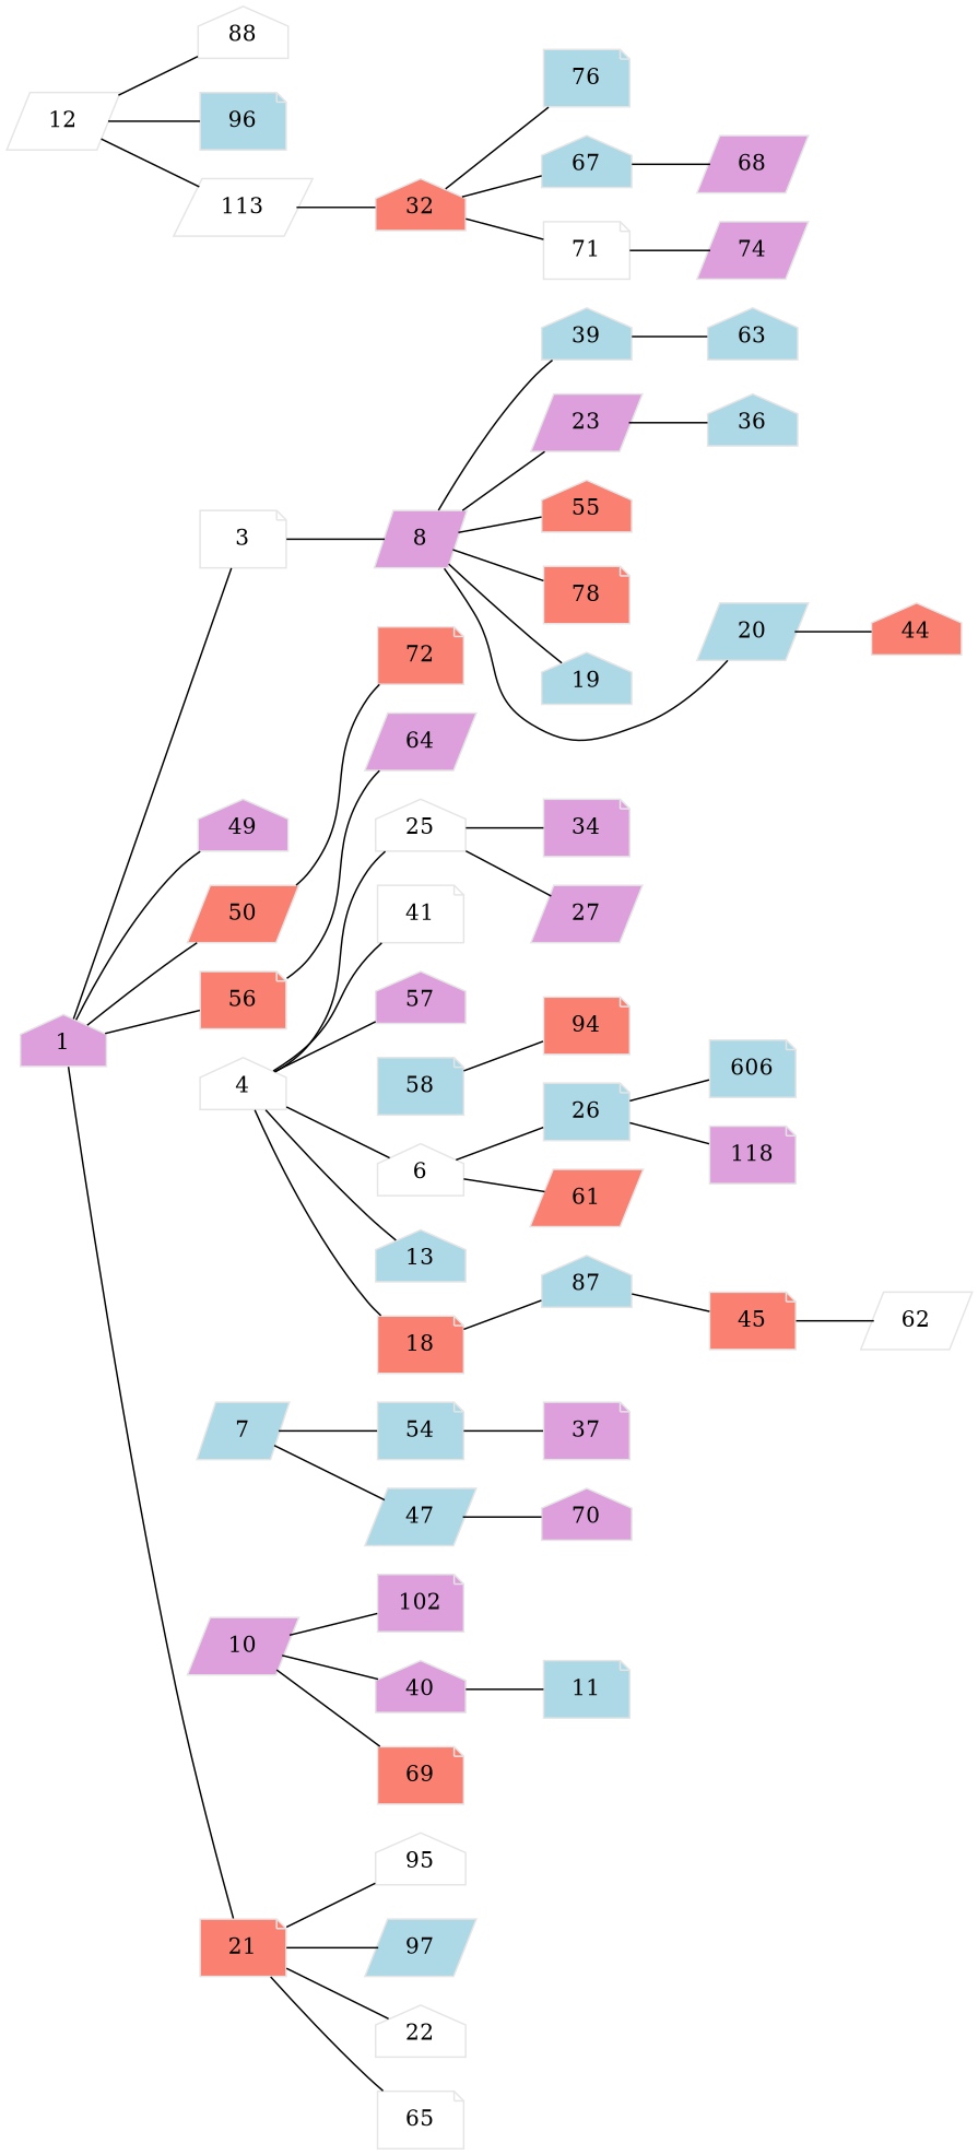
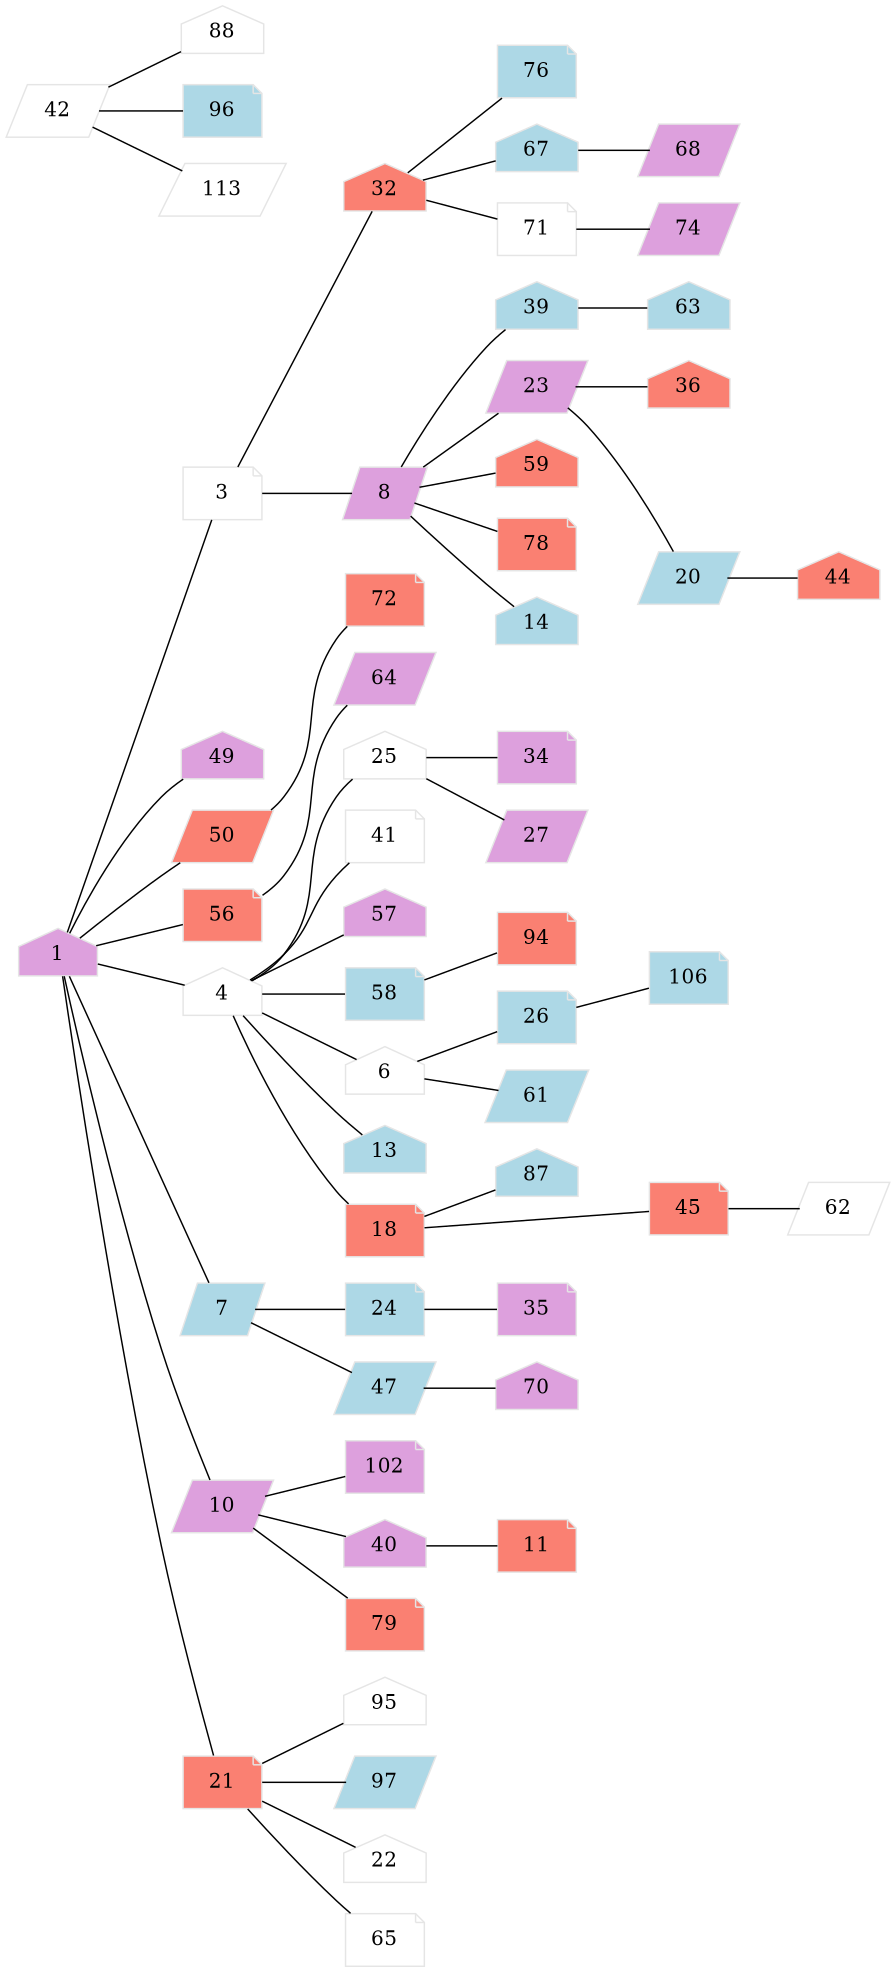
  graph {
    rankdir=LR
    node [color=gray90 fillcolor=lightblue shape=note style=filled]
    1 [fillcolor=plum shape=house super="+2"]
    3 [fillcolor=white super="+12+89"]
    4 [fillcolor=white shape=house super="+5"]
    7 [shape=parallelogram super="+17+110"]
    10 [fillcolor=plum shape=parallelogram super="+104+99"]
    21 [fillcolor=salmon super="+28"]
    49 [fillcolor=plum shape=house super="+52"]
    50 [fillcolor=salmon shape=parallelogram]
    56 [fillcolor=salmon super="+86"]
    8 [fillcolor=plum shape=parallelogram super="+9+75+19+16"]
    32 [fillcolor=salmon shape=house super="+119+109+60"]
    6 [fillcolor=white shape=house super="+33"]
    13 [shape=house super="+115+66"]
    18 [fillcolor=salmon]
    25 [fillcolor=white shape=house]
    41 [fillcolor=white]
    57 [fillcolor=plum shape=house]
    58
-   24 [super="+29" label=54]
+   24 [super="+29"]
    47 [shape=parallelogram super="+81"]
    102 [fillcolor=plum]
    40 [fillcolor=plum shape=house super="+80"]
-   69 [fillcolor=salmon]
+   69 [fillcolor=salmon label=79]
    22 [fillcolor=white shape=house]
    65 [fillcolor=white super="+90"]
    95 [fillcolor=white shape=house]
    97 [shape=parallelogram]
    72 [fillcolor=salmon super="+114+112"]
    64 [fillcolor=plum shape=parallelogram super="+93"]
-   14 [shape=house super="+35" label=19]
+   14 [shape=house super="+35"]
    20 [shape=parallelogram]
    23 [fillcolor=plum shape=parallelogram]
    39 [shape=house super="+48"]
-   55 [fillcolor=salmon shape=house]
+   55 [fillcolor=salmon shape=house label=59]
    78 [fillcolor=salmon]
    67 [shape=house super="+117+84"]
    71 [fillcolor=white super="+111"]
    76
    26
-   61 [fillcolor=salmon shape=parallelogram]
+   61 [shape=parallelogram]
    45 [fillcolor=salmon super="+73"]
    87 [shape=house]
    27 [fillcolor=plum shape=parallelogram]
    34 [fillcolor=plum]
    94 [fillcolor=salmon super="+107"]
-   106 [label=606]
-   118 [fillcolor=plum]
-   11 [super="+54"]
-   37 [fillcolor=plum super="+46"]
+   106
+   11 [fillcolor=salmon super="+54"]
+   37 [fillcolor=plum super="+46" label=35]
    70 [fillcolor=plum shape=house]
    44 [fillcolor=salmon shape=house]
-   36 [shape=house]
+   36 [fillcolor=salmon shape=house]
    63 [shape=house super="+116"]
-   42 [fillcolor=white shape=parallelogram label=12]
+   42 [fillcolor=white shape=parallelogram]
    88 [fillcolor=white shape=house super="+92"]
    96
    113 [fillcolor=white shape=parallelogram]
    62 [fillcolor=white shape=parallelogram super="+108"]
    68 [fillcolor=plum shape=parallelogram super="+85+120"]
    74 [fillcolor=plum shape=parallelogram]
    1 -- 3
+   1 -- 4
+   1 -- 7
+   1 -- 10
    1 -- 21
    1 -- 49
    1 -- 50
    1 -- 56
    3 -- 8
-   113 -- 32
+   3 -- 32
    4 -- 6
    4 -- 13
    4 -- 18
    4 -- 25
    4 -- 41
    4 -- 57
+   4 -- 58
    7 -- 24
    7 -- 47
    10 -- 102
    10 -- 40
    10 -- 69
    21 -- 22
    21 -- 65
    21 -- 95
    21 -- 97
    50 -- 72
    56 -- 64
    8 -- 14
-   8 -- 20
+   23 -- 20
    8 -- 23
    8 -- 39
    8 -- 55
    8 -- 78
    32 -- 67
    32 -- 71
    32 -- 76
    6 -- 26
    6 -- 61
-   87 -- 45
+   18 -- 45
    18 -- 87
    25 -- 27
    25 -- 34
    58 -- 94
    24 -- 37
    47 -- 70
    40 -- 11
    20 -- 44
    23 -- 36
    39 -- 63
    67 -- 68
    71 -- 74
    26 -- 106
-   26 -- 118
    45 -- 62
    42 -- 88
    42 -- 96
    42 -- 113
  }
